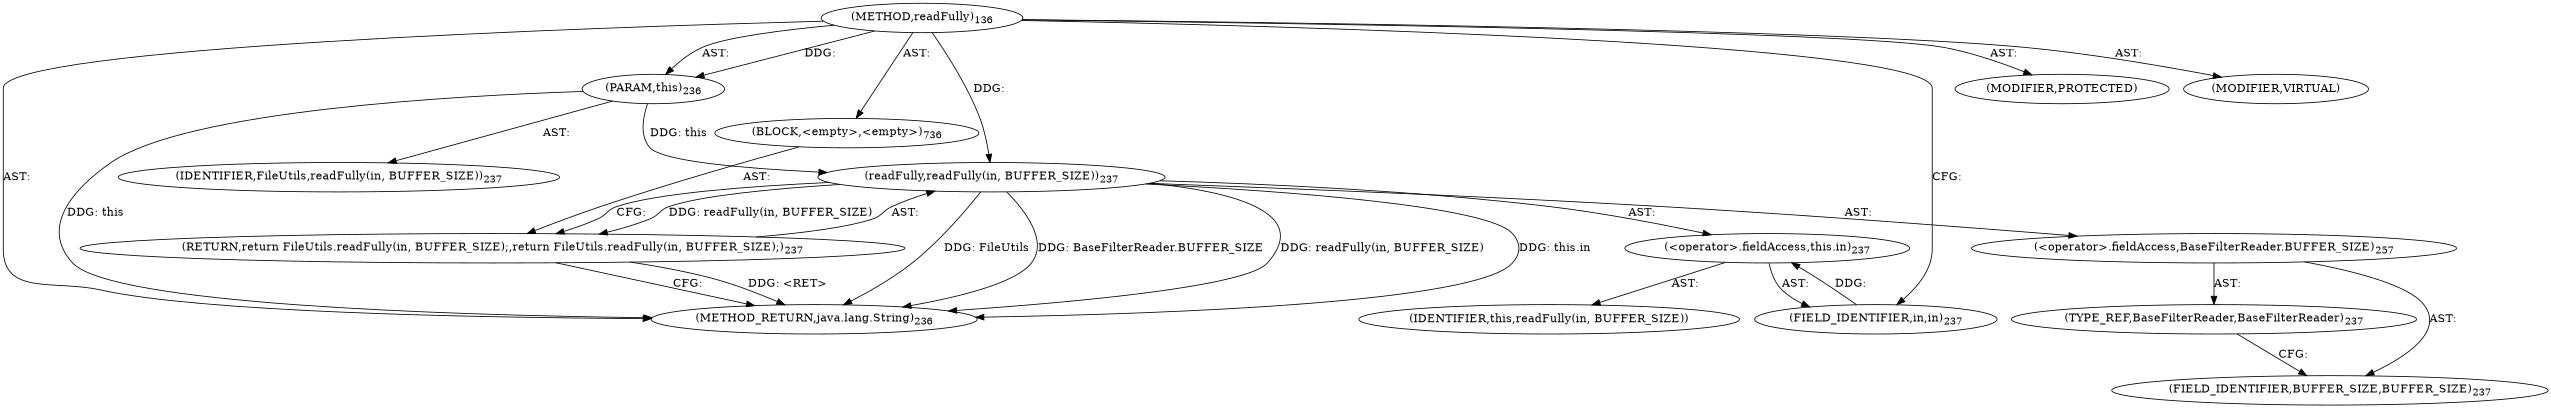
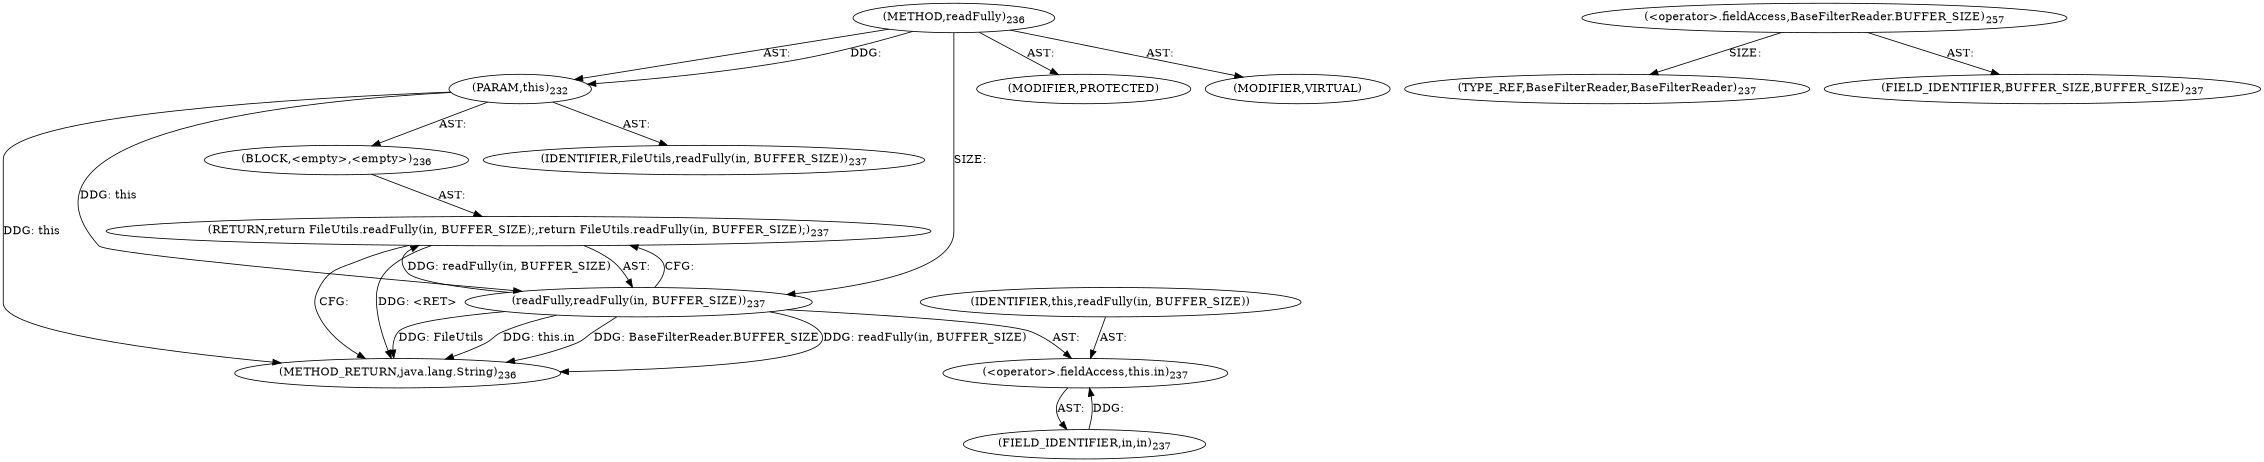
  digraph {
-   n1 [label=<(METHOD,readFully)<SUB>136</SUB>>]
-   n2 [label=<(PARAM,this)<SUB>236</SUB>>]
-   n3 [label=<(BLOCK,&lt;empty&gt;,&lt;empty&gt;)<SUB>736</SUB>>]
+   n1 [label=<(METHOD,readFully)<SUB>236</SUB>>]
+   n2 [label=<(PARAM,this)<SUB>232</SUB>>]
+   n3 [label=<(BLOCK,&lt;empty&gt;,&lt;empty&gt;)<SUB>236</SUB>>]
    n4 [label=<(readFully,readFully(in, BUFFER_SIZE))<SUB>237</SUB>>]
    n5 [label=<(FIELD_IDENTIFIER,in,in)<SUB>237</SUB>>]
    n6 [label=<(MODIFIER,PROTECTED)>]
    n7 [label=<(MODIFIER,VIRTUAL)>]
    n8 [label=<(METHOD_RETURN,java.lang.String)<SUB>236</SUB>>]
    n9 [label=<(IDENTIFIER,FileUtils,readFully(in, BUFFER_SIZE))<SUB>237</SUB>>]
    n10 [label=<(RETURN,return FileUtils.readFully(in, BUFFER_SIZE);,return FileUtils.readFully(in, BUFFER_SIZE);)<SUB>237</SUB>>]
    n11 [label=<(&lt;operator&gt;.fieldAccess,this.in)<SUB>237</SUB>>]
    n12 [label=<(&lt;operator&gt;.fieldAccess,BaseFilterReader.BUFFER_SIZE)<SUB>257</SUB>>]
    n13 [label=<(IDENTIFIER,this,readFully(in, BUFFER_SIZE))>]
    n14 [label=<(TYPE_REF,BaseFilterReader,BaseFilterReader)<SUB>237</SUB>>]
    n15 [label=<(FIELD_IDENTIFIER,BUFFER_SIZE,BUFFER_SIZE)<SUB>237</SUB>>]
    n1 -> n2 [label="AST: "]
    n1 -> n2 [label="DDG: "]
-   n1 -> n3 [label="AST: "]
-   n1 -> n4 [label="DDG: "]
-   n1 -> n5 [label="CFG: "]
+   n2 -> n3 [label="AST: "]
+   n1 -> n4 [label="SIZE: "]
    n1 -> n6 [label="AST: "]
    n1 -> n7 [label="AST: "]
-   n1 -> n8 [label="AST: "]
    n2 -> n4 [label="DDG: this"]
    n2 -> n8 [label="DDG: this"]
    n2 -> n9 [label="AST: "]
    n3 -> n10 [label="AST: "]
    n4 -> n8 [label="DDG: FileUtils"]
    n4 -> n8 [label="DDG: this.in"]
    n4 -> n8 [label="DDG: BaseFilterReader.BUFFER_SIZE"]
    n4 -> n8 [label="DDG: readFully(in, BUFFER_SIZE)"]
    n4 -> n10 [label="CFG: "]
    n4 -> n10 [label="DDG: readFully(in, BUFFER_SIZE)"]
    n4 -> n11 [label="AST: "]
-   n4 -> n12 [label="AST: "]
    n5 -> n11 [label="DDG: "]
    n10 -> n4 [label="AST: "]
    n10 -> n8 [label="CFG: "]
    n10 -> n8 [label="DDG: &lt;RET&gt;"]
    n11 -> n5 [label="AST: "]
-   n11 -> n13 [label="AST: "]
-   n12 -> n14 [label="AST: "]
+   n13 -> n11 [label="AST: "]
+   n12 -> n14 [label="SIZE: "]
    n12 -> n15 [label="AST: "]
-   n14 -> n15 [label="CFG: "]
  }
